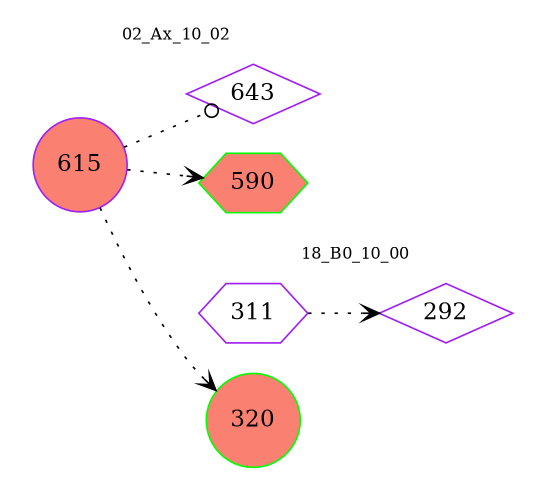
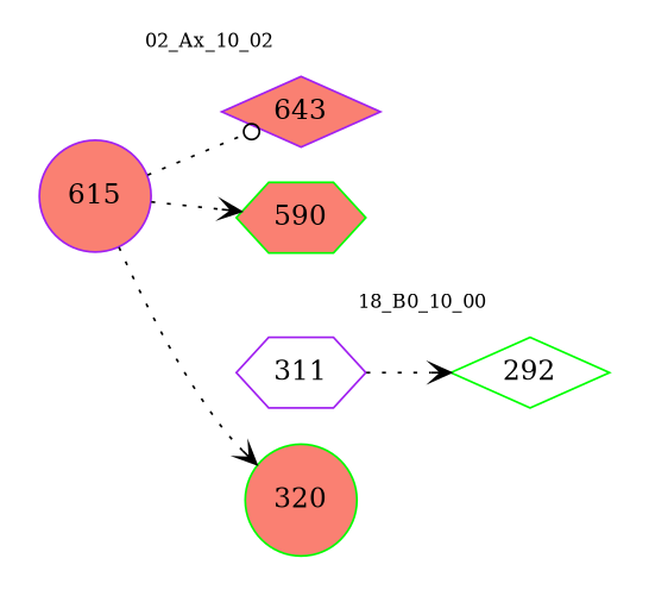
  digraph {
    rankdir=LR
    node [color=purple fillcolor=salmon shape=circle style=filled]
    edge [arrowhead=vee color=black style=dotted]
    n1 [label=615]
    n2 [color=green label=590 shape=hexagon]
-   n3 [fillcolor=white label=643 shape=diamond]
+   n3 [label=643 shape=diamond]
    n4 [fillcolor=white label=311 shape=hexagon]
    n5 [color=green label=320]
-   n6 [fillcolor=white label=292 shape=diamond]
+   n6 [color=green fillcolor=white label=292 shape=diamond]
    subgraph cluster_1 {
      color=white
      fontsize=10
      label="02_Ax_10_02"
      n1
      n2
      n3
    }
    subgraph cluster_2 {
      color=white
      fontsize=10
      label="18_B0_10_00"
      n4
      n5
      n6
    }
    n1 -> n2
    n1 -> n3 [arrowhead=odot]
    n1 -> n5
    n4 -> n6
  }
